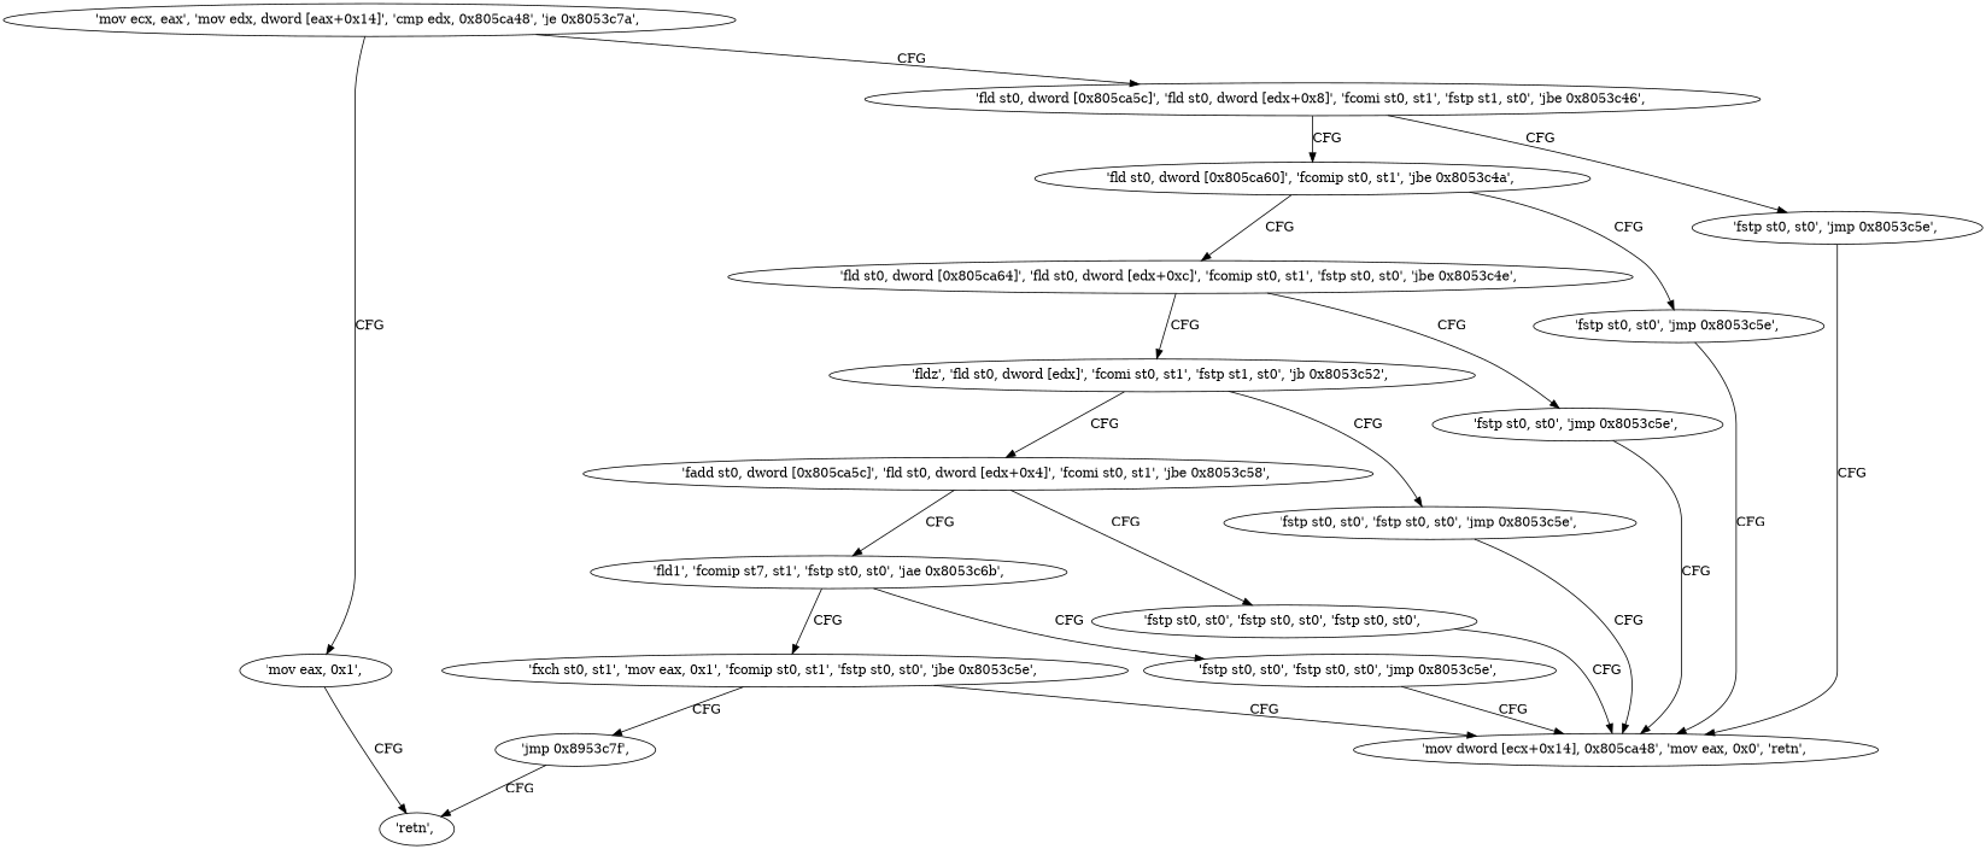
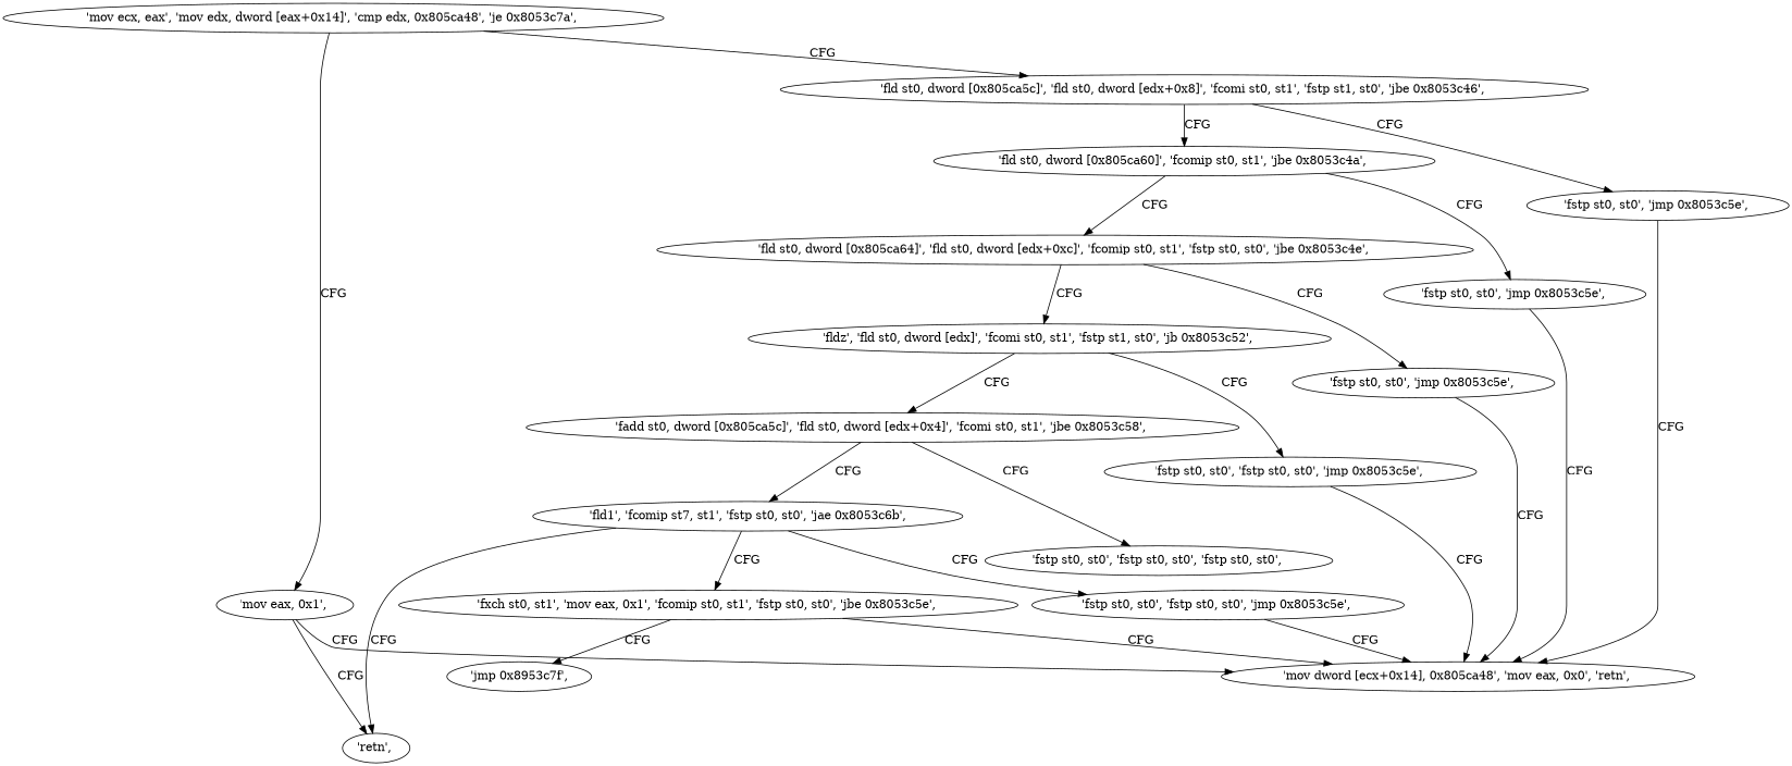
  digraph {
    n1 [label="'mov ecx, eax', 'mov edx, dword [eax+0x14]', 'cmp edx, 0x805ca48', 'je 0x8053c7a', "]
    n2 [label="'mov eax, 0x1', "]
    n3 [label="'fld st0, dword [0x805ca5c]', 'fld st0, dword [edx+0x8]', 'fcomi st0, st1', 'fstp st1, st0', 'jbe 0x8053c46', "]
    n4 [label="'retn', "]
    n5 [label="'fstp st0, st0', 'jmp 0x8053c5e', "]
    n6 [label="'fld st0, dword [0x805ca60]', 'fcomip st0, st1', 'jbe 0x8053c4a', "]
    n7 [label="'mov dword [ecx+0x14], 0x805ca48', 'mov eax, 0x0', 'retn', "]
    n8 [label="'fstp st0, st0', 'jmp 0x8053c5e', "]
    n9 [label="'fld st0, dword [0x805ca64]', 'fld st0, dword [edx+0xc]', 'fcomip st0, st1', 'fstp st0, st0', 'jbe 0x8053c4e', "]
    n10 [label="'fstp st0, st0', 'jmp 0x8053c5e', "]
    n11 [label="'fldz', 'fld st0, dword [edx]', 'fcomi st0, st1', 'fstp st1, st0', 'jb 0x8053c52', "]
    n12 [label="'fstp st0, st0', 'fstp st0, st0', 'jmp 0x8053c5e', "]
    n13 [label="'fadd st0, dword [0x805ca5c]', 'fld st0, dword [edx+0x4]', 'fcomi st0, st1', 'jbe 0x8053c58', "]
    n14 [label="'fstp st0, st0', 'fstp st0, st0', 'fstp st0, st0', "]
    n15 [label="'fld1', 'fcomip st7, st1', 'fstp st0, st0', 'jae 0x8053c6b',"]
    n16 [label="'fxch st0, st1', 'mov eax, 0x1', 'fcomip st0, st1', 'fstp st0, st0', 'jbe 0x8053c5e', "]
    n17 [label="'fstp st0, st0', 'fstp st0, st0', 'jmp 0x8053c5e', "]
    n18 [label="'jmp 0x8953c7f',"]
    n1 -> n2 [label=CFG]
    n1 -> n3 [label=CFG]
    n2 -> n4 [label=CFG]
    n3 -> n5 [label=CFG]
    n3 -> n6 [label=CFG]
    n5 -> n7 [label=CFG]
    n6 -> n8 [label=CFG]
    n6 -> n9 [label=CFG]
    n8 -> n7 [label=CFG]
    n9 -> n10 [label=CFG]
    n9 -> n11 [label=CFG]
    n10 -> n7 [label=CFG]
    n11 -> n12 [label=CFG]
    n11 -> n13 [label=CFG]
    n12 -> n7 [label=CFG]
    n13 -> n14 [label=CFG]
    n13 -> n15 [label=CFG]
-   n14 -> n7 [label=CFG]
+   n2 -> n7 [label=CFG]
    n15 -> n16 [label=CFG]
    n15 -> n17 [label=CFG]
    n16 -> n7 [label=CFG]
    n16 -> n18 [label=CFG]
    n17 -> n7 [label=CFG]
-   n18 -> n4 [label=CFG]
+   n15 -> n4 [label=CFG]
  }
